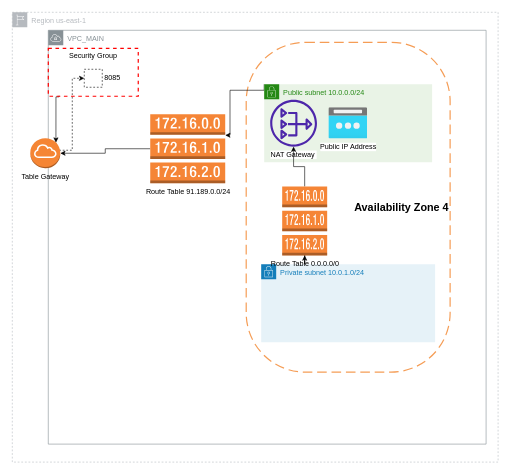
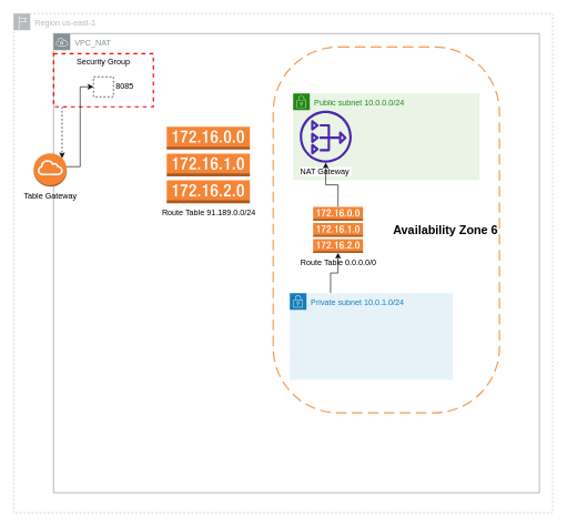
  <mxCell id="0" />
  <mxCell id="1" parent="0" />
- <mxCell id="2" value="VPC_MAIN" style="sketch=0;outlineConnect=0;gradientColor=none;html=1;whiteSpace=wrap;fontSize=12;fontStyle=0;shape=mxgraph.aws4.group;grIcon=mxgraph.aws4.group_vpc;strokeColor=#879196;fillColor=none;verticalAlign=top;align=left;spacingLeft=30;fontColor=#879196;dashed=0;" parent="1" vertex="1"><mxGeometry x="80" y="50" width="730" height="690" as="geometry" /></mxCell>
+ <mxCell id="2" value="VPC_NAT" style="sketch=0;outlineConnect=0;gradientColor=none;html=1;whiteSpace=wrap;fontSize=12;fontStyle=0;shape=mxgraph.aws4.group;grIcon=mxgraph.aws4.group_vpc;strokeColor=#879196;fillColor=none;verticalAlign=top;align=left;spacingLeft=30;fontColor=#879196;dashed=0;" parent="1" vertex="1"><mxGeometry x="80" y="50" width="730" height="690" as="geometry" /></mxCell>
  <mxCell id="3" value="Region us-east-1" style="sketch=0;outlineConnect=0;gradientColor=none;html=1;whiteSpace=wrap;fontSize=12;fontStyle=0;shape=mxgraph.aws4.group;grIcon=mxgraph.aws4.group_region;strokeColor=#B6BABF;fillColor=none;verticalAlign=top;align=left;spacingLeft=30;fontColor=#B6BABF;dashed=1;" parent="1" vertex="1"><mxGeometry x="20" y="20" width="810" height="750" as="geometry" /></mxCell>
- <mxCell id="4" value="&lt;h2&gt;Availability Zone 4&lt;/h2&gt;" style="rounded=1;arcSize=29;dashed=1;strokeColor=#F59D56;fillColor=default;gradientColor=none;dashPattern=8 4;strokeWidth=2;whiteSpace=wrap;html=1;align=right;" parent="1" vertex="1"><mxGeometry x="410" y="70" width="340" height="550" as="geometry" /></mxCell>
- <mxCell id="5" style="edgeStyle=orthogonalEdgeStyle;rounded=0;orthogonalLoop=1;jettySize=auto;html=1;entryX=0.855;entryY=0.145;entryDx=0;entryDy=0;entryPerimeter=0;exitX=0.12;exitY=0.988;exitDx=0;exitDy=0;exitPerimeter=0;" edge="1" parent="1" source="6" target="9"><mxGeometry relative="1" as="geometry"><Array as="points"><mxPoint x="98" y="161" /><mxPoint x="93" y="161" /></Array></mxGeometry></mxCell>
+ <mxCell id="4" value="&lt;h2&gt;Availability Zone 6&lt;/h2&gt;" style="rounded=1;arcSize=29;dashed=1;strokeColor=#F59D56;fillColor=default;gradientColor=none;dashPattern=8 4;strokeWidth=2;whiteSpace=wrap;html=1;align=right;" parent="1" vertex="1"><mxGeometry x="410" y="70" width="340" height="550" as="geometry" /></mxCell>
+ <mxCell id="5" style="edgeStyle=orthogonalEdgeStyle;rounded=0;orthogonalLoop=1;jettySize=auto;html=1;entryX=0.855;entryY=0.145;entryDx=0;entryDy=0;entryPerimeter=0;exitX=0.12;exitY=0.988;exitDx=0;exitDy=0;exitPerimeter=0;dashed=1;" edge="1" parent="1" source="6" target="9"><mxGeometry relative="1" as="geometry"><Array as="points"><mxPoint x="98" y="161" /><mxPoint x="93" y="161" /></Array></mxGeometry></mxCell>
  <mxCell id="6" value="Security Group" style="fontStyle=0;verticalAlign=top;align=center;spacingTop=-2;fillColor=none;rounded=0;whiteSpace=wrap;html=1;strokeColor=#FF0000;strokeWidth=2;dashed=1;container=1;collapsible=0;expand=0;recursiveResize=0;" parent="1" vertex="1"><mxGeometry x="80" y="80" width="150" height="80" as="geometry" /></mxCell>
  <mxCell id="7" value="8085" style="fontStyle=0;labelPosition=right;verticalLabelPosition=middle;align=left;verticalAlign=middle;spacingLeft=2;fillColor=default;gradientColor=none;html=1;dashed=1;" vertex="1" parent="6"><mxGeometry x="60" y="35" width="30" height="30" as="geometry" /></mxCell>
- <mxCell id="8" style="edgeStyle=orthogonalEdgeStyle;rounded=0;orthogonalLoop=1;jettySize=auto;html=1;entryX=0;entryY=0.5;entryDx=0;entryDy=0;exitX=0.855;exitY=0.145;exitDx=0;exitDy=0;exitPerimeter=0;dashed=1;" edge="1" parent="1" source="9" target="7"><mxGeometry relative="1" as="geometry"><Array as="points"><mxPoint x="93" y="250" /><mxPoint x="120" y="250" /><mxPoint x="120" y="130" /></Array></mxGeometry></mxCell>
+ <mxCell id="8" style="edgeStyle=orthogonalEdgeStyle;rounded=0;orthogonalLoop=1;jettySize=auto;html=1;entryX=0;entryY=0.5;entryDx=0;entryDy=0;exitX=0.855;exitY=0.145;exitDx=0;exitDy=0;exitPerimeter=0;" edge="1" parent="1" source="9" target="7"><mxGeometry relative="1" as="geometry"><Array as="points"><mxPoint x="93" y="250" /><mxPoint x="120" y="250" /><mxPoint x="120" y="130" /></Array></mxGeometry></mxCell>
  <mxCell id="9" value="Table Gateway" style="outlineConnect=0;dashed=0;verticalLabelPosition=bottom;verticalAlign=top;align=center;html=1;shape=mxgraph.aws3.internet_gateway;fillColor=#F58534;gradientColor=none;" parent="1" vertex="1"><mxGeometry x="50" y="230" width="50" height="50" as="geometry" /></mxCell>
  <mxCell id="10" style="edgeStyle=orthogonalEdgeStyle;rounded=0;orthogonalLoop=1;jettySize=auto;html=1;exitX=0.25;exitY=0;exitDx=0;exitDy=0;fontSize=13;fontColor=#000000;" edge="1" parent="1" source="11" target="19"><mxGeometry relative="1" as="geometry" /></mxCell>
- <mxCell id="11" value="Private subnet 10.0.1.0/24" style="points=[[0,0],[0.25,0],[0.5,0],[0.75,0],[1,0],[1,0.25],[1,0.5],[1,0.75],[1,1],[0.75,1],[0.5,1],[0.25,1],[0,1],[0,0.75],[0,0.5],[0,0.25]];outlineConnect=0;gradientColor=none;html=1;whiteSpace=wrap;fontSize=12;fontStyle=0;container=1;pointerEvents=0;collapsible=0;recursiveResize=0;shape=mxgraph.aws4.group;grIcon=mxgraph.aws4.group_security_group;grStroke=0;strokeColor=#147EBA;fillColor=#E6F2F8;verticalAlign=top;align=left;spacingLeft=30;fontColor=#147EBA;dashed=0;" vertex="1" parent="1"><mxGeometry x="435" y="440" width="290" height="130" as="geometry" /></mxCell>
- <mxCell id="12" style="edgeStyle=orthogonalEdgeStyle;rounded=0;orthogonalLoop=1;jettySize=auto;html=1;exitX=0;exitY=0;exitDx=0;exitDy=0;fontSize=13;fontColor=#000000;" edge="1" parent="1" source="13" target="17"><mxGeometry relative="1" as="geometry"><Array as="points"><mxPoint x="440" y="150" /><mxPoint x="383" y="150" /><mxPoint x="383" y="225" /></Array></mxGeometry></mxCell>
+ <mxCell id="11" value="Private subnet 10.0.1.0/24" style="points=[[0,0],[0.25,0],[0.5,0],[0.75,0],[1,0],[1,0.25],[1,0.5],[1,0.75],[1,1],[0.75,1],[0.5,1],[0.25,1],[0,1],[0,0.75],[0,0.5],[0,0.25]];outlineConnect=0;gradientColor=none;html=1;whiteSpace=wrap;fontSize=12;fontStyle=0;container=1;pointerEvents=0;collapsible=0;recursiveResize=0;shape=mxgraph.aws4.group;grIcon=mxgraph.aws4.group_security_group;grStroke=0;strokeColor=#147EBA;fillColor=#E6F2F8;verticalAlign=top;align=left;spacingLeft=30;fontColor=#147EBA;dashed=0;" vertex="1" parent="1"><mxGeometry x="435" y="440" width="245" height="130" as="geometry" /></mxCell>
  <mxCell id="13" value="Public subnet&amp;nbsp;10.0.0.0/24" style="points=[[0,0],[0.25,0],[0.5,0],[0.75,0],[1,0],[1,0.25],[1,0.5],[1,0.75],[1,1],[0.75,1],[0.5,1],[0.25,1],[0,1],[0,0.75],[0,0.5],[0,0.25]];outlineConnect=0;gradientColor=none;html=1;whiteSpace=wrap;fontSize=12;fontStyle=0;container=1;pointerEvents=0;collapsible=0;recursiveResize=0;shape=mxgraph.aws4.group;grIcon=mxgraph.aws4.group_security_group;grStroke=0;strokeColor=#248814;fillColor=#E9F3E6;verticalAlign=top;align=left;spacingLeft=30;fontColor=#248814;dashed=0;" vertex="1" parent="1"><mxGeometry x="440" y="140" width="280" height="130" as="geometry" /></mxCell>
  <mxCell id="14" value="&lt;span style=&quot;background-color: rgb(255 , 255 , 255)&quot;&gt;&lt;font color=&quot;#000000&quot;&gt;NAT Gateway&amp;nbsp;&lt;/font&gt;&lt;/span&gt;" style="sketch=0;outlineConnect=0;fontColor=#232F3E;gradientColor=none;fillColor=#4D27AA;strokeColor=none;dashed=0;verticalLabelPosition=bottom;verticalAlign=top;align=center;html=1;fontSize=12;fontStyle=0;aspect=fixed;pointerEvents=1;shape=mxgraph.aws4.nat_gateway;rotation=0;" vertex="1" parent="13"><mxGeometry x="10" y="26" width="78" height="78" as="geometry" /></mxCell>
- <mxCell id="15" value="Public IP Address" style="aspect=fixed;html=1;points=[];align=center;image;fontSize=12;image=img/lib/azure2/networking/Public_IP_Addresses.svg;labelBackgroundColor=#FFFFFF;fontColor=#000000;fillColor=default;gradientColor=none;" vertex="1" parent="13"><mxGeometry x="107.5" y="39" width="65" height="52" as="geometry" /></mxCell>
- <mxCell id="16" style="edgeStyle=orthogonalEdgeStyle;rounded=0;orthogonalLoop=1;jettySize=auto;html=1;exitX=0;exitY=0.5;exitDx=0;exitDy=0;exitPerimeter=0;entryX=1;entryY=0.5;entryDx=0;entryDy=0;entryPerimeter=0;fontSize=13;fontColor=#000000;" edge="1" parent="1" source="17" target="9"><mxGeometry relative="1" as="geometry" /></mxCell>
  <mxCell id="17" value="Route Table 91.189.0.0/24" style="outlineConnect=0;dashed=0;verticalLabelPosition=bottom;verticalAlign=top;align=center;html=1;shape=mxgraph.aws3.route_table;fillColor=#F58536;gradientColor=none;" vertex="1" parent="1"><mxGeometry x="250" y="190" width="125" height="115" as="geometry" /></mxCell>
  <mxCell id="18" style="edgeStyle=orthogonalEdgeStyle;rounded=0;orthogonalLoop=1;jettySize=auto;html=1;exitX=0.5;exitY=0;exitDx=0;exitDy=0;exitPerimeter=0;fontSize=13;fontColor=#000000;" edge="1" parent="1" source="19" target="14"><mxGeometry relative="1" as="geometry" /></mxCell>
- <mxCell id="19" value="Route Table 0.0.0.0/0" style="outlineConnect=0;dashed=0;verticalLabelPosition=bottom;verticalAlign=top;align=center;html=1;shape=mxgraph.aws3.route_table;fillColor=#F58536;gradientColor=none;" vertex="1" parent="1"><mxGeometry x="470" y="310.5" width="75" height="115" as="geometry" /></mxCell>
+ <mxCell id="19" value="Route Table 0.0.0.0/0" style="outlineConnect=0;dashed=0;verticalLabelPosition=bottom;verticalAlign=top;align=center;html=1;shape=mxgraph.aws3.route_table;fillColor=#F58536;gradientColor=none;" vertex="1" parent="1"><mxGeometry x="470" y="310.5" width="75" height="69" as="geometry" /></mxCell>
